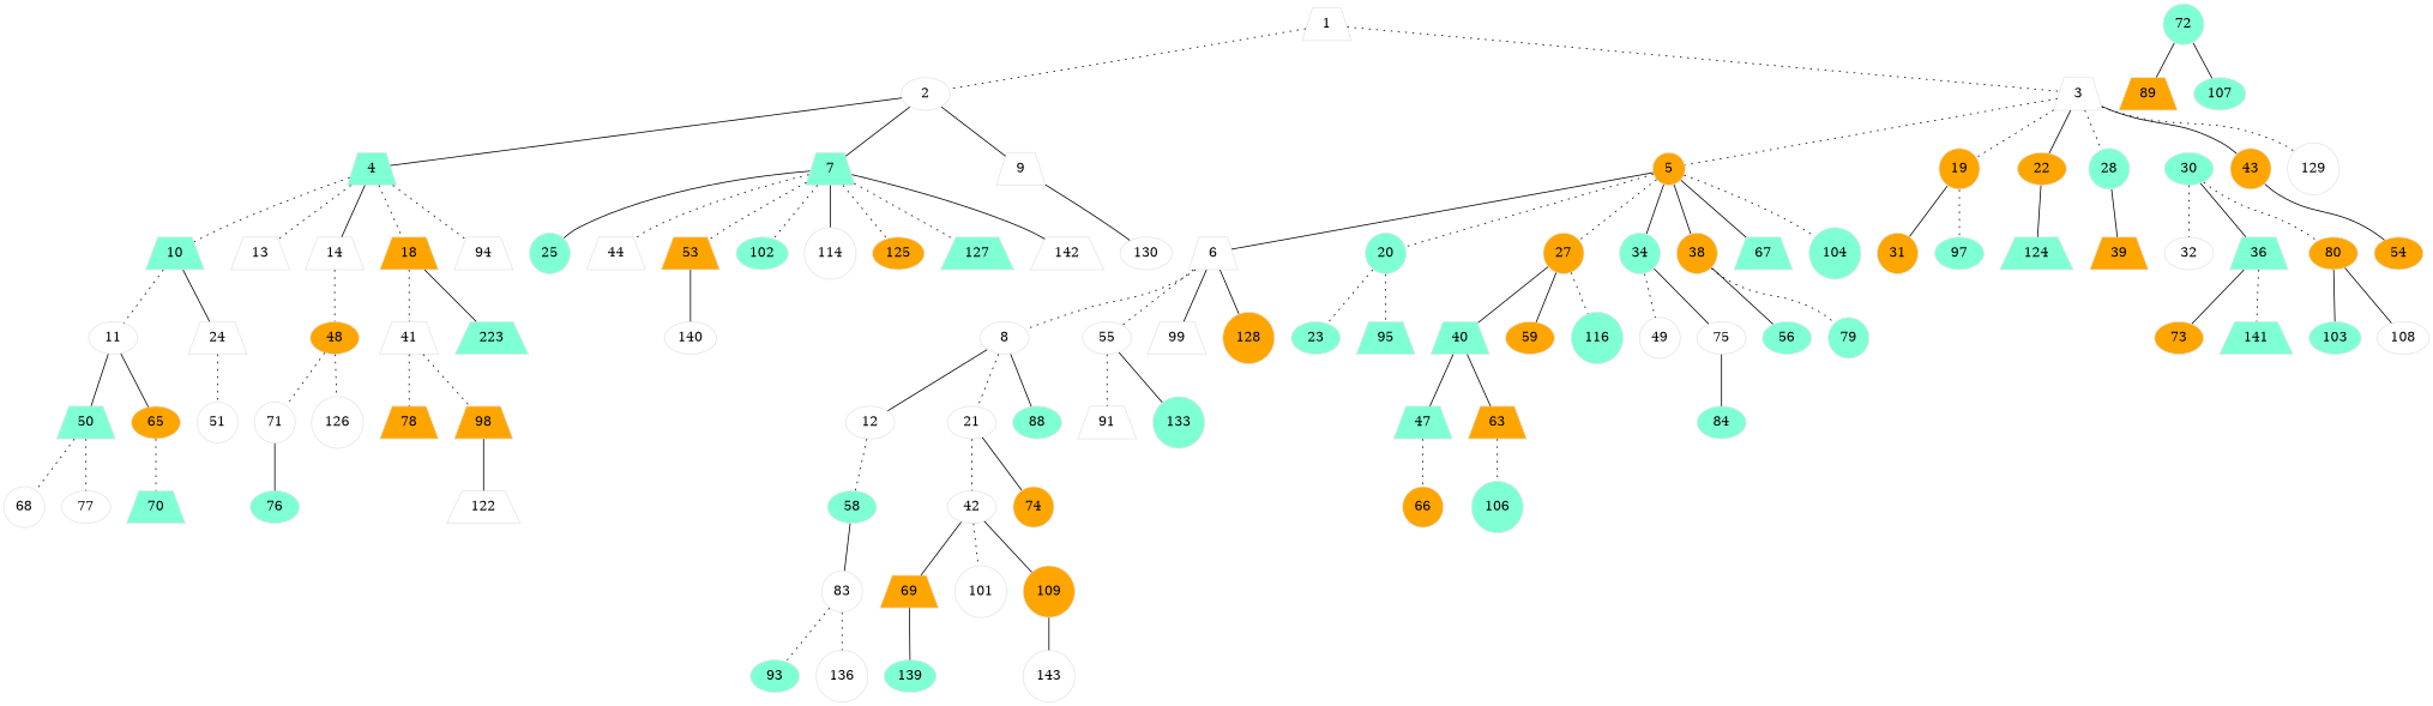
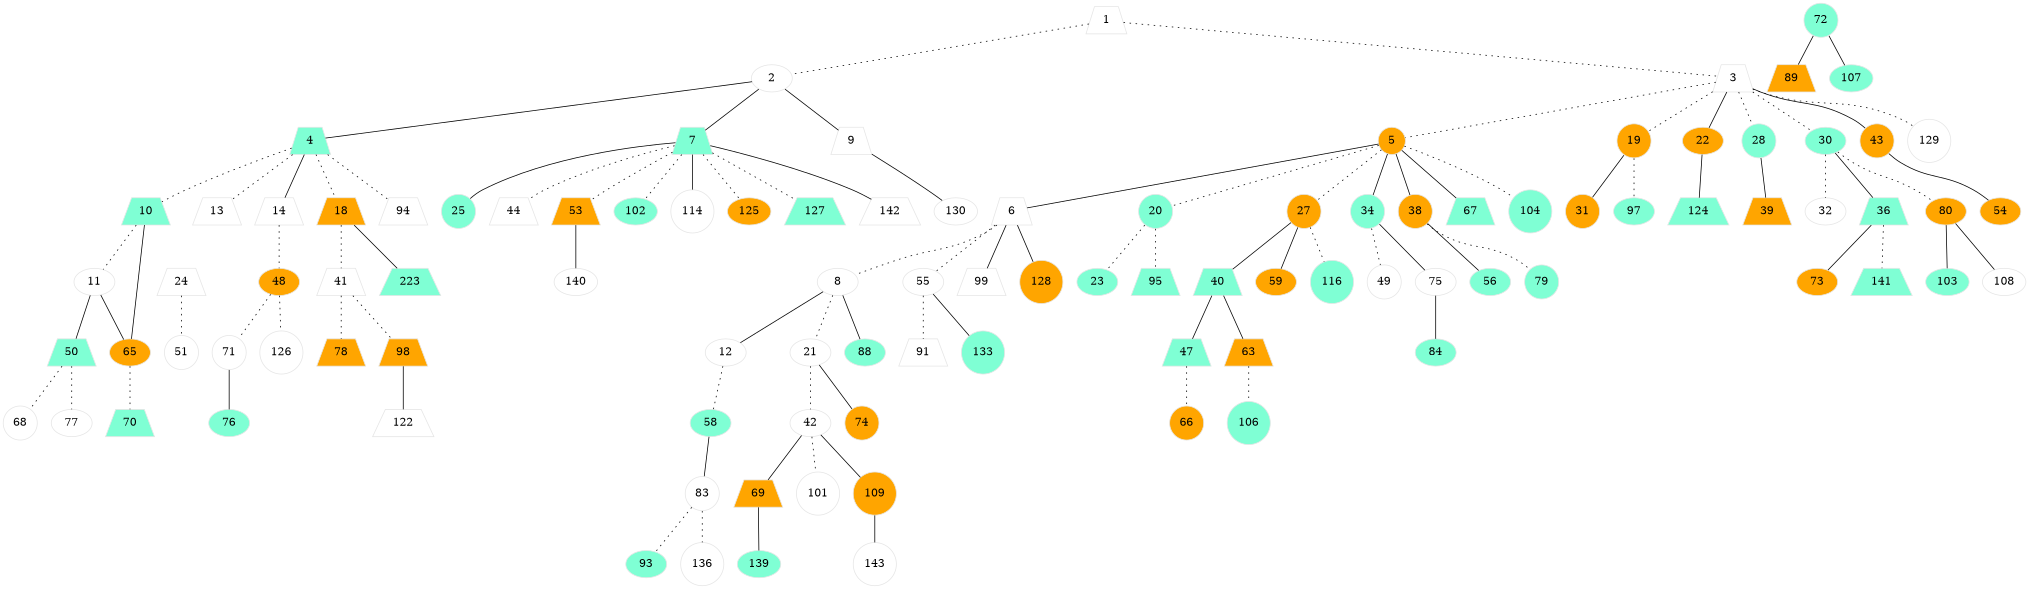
  graph {
    node [color=gray90 fillcolor=white shape=trapezium style=filled]
    edge [style=dotted]
    2 [shape=ellipse super="+110"]
    4 [fillcolor=aquamarine]
    7 [fillcolor=aquamarine super="+57"]
    9 [super="+46"]
    1
    3 [super="+16"]
    5 [fillcolor=orange shape=circle super="+17"]
    19 [fillcolor=orange shape=circle super="+37"]
    22 [fillcolor=orange shape=ellipse super="+100"]
    28 [fillcolor=aquamarine shape=circle super="+119"]
    30 [fillcolor=aquamarine shape=ellipse super="+113"]
    43 [fillcolor=orange shape=circle super="+82"]
    129 [shape=circle]
    10 [fillcolor=aquamarine super="+15"]
    13 [super="+52"]
    14
    18 [fillcolor=orange super="+29"]
    94
    25 [fillcolor=aquamarine shape=circle]
    44
    53 [fillcolor=orange super="+85"]
    102 [fillcolor=aquamarine shape=ellipse]
    114 [shape=circle]
    125 [fillcolor=orange shape=ellipse]
    127 [fillcolor=aquamarine]
    142 [super="+145"]
    130 [shape=ellipse]
    6 [super="+111"]
    20 [fillcolor=aquamarine shape=circle super="+121"]
    27 [fillcolor=orange shape=circle super="+35"]
    34 [fillcolor=aquamarine shape=circle]
    38 [fillcolor=orange shape=circle]
    67 [fillcolor=aquamarine]
    104 [fillcolor=aquamarine shape=circle]
    31 [fillcolor=orange shape=circle]
    97 [fillcolor=aquamarine shape=ellipse]
    124 [fillcolor=aquamarine]
    39 [fillcolor=orange super="+134"]
    32 [shape=ellipse]
    36 [fillcolor=aquamarine super="+64"]
    80 [fillcolor=orange shape=ellipse super="+117"]
    54 [fillcolor=orange shape=ellipse]
    11 [shape=ellipse super="+132"]
    24 [super="+87"]
    48 [fillcolor=orange shape=ellipse super="+115"]
    41 [super="+62"]
    n47 [fillcolor=aquamarine label=223]
    8 [shape=ellipse super="+33"]
    55 [shape=ellipse super="+112"]
    99
    128 [fillcolor=orange shape=circle]
    23 [fillcolor=aquamarine shape=ellipse]
    95 [fillcolor=aquamarine]
    40 [fillcolor=aquamarine super="+137"]
    59 [fillcolor=orange shape=ellipse]
    116 [fillcolor=aquamarine shape=circle]
    49 [shape=circle]
    75 [shape=ellipse super="+81"]
    56 [fillcolor=aquamarine shape=ellipse super="+61"]
    79 [fillcolor=aquamarine shape=circle]
    12 [shape=ellipse super="+26"]
    21 [shape=ellipse super="+45"]
    88 [fillcolor=aquamarine shape=ellipse]
    91 [super="+144"]
    133 [fillcolor=aquamarine shape=circle]
    140 [shape=ellipse]
    58 [fillcolor=aquamarine shape=ellipse]
    42 [shape=ellipse super="+60"]
    74 [fillcolor=orange shape=circle]
    50 [fillcolor=aquamarine]
    65 [fillcolor=orange shape=ellipse super="+92"]
    51 [shape=circle]
    68 [shape=circle]
    77 [shape=ellipse]
    70 [fillcolor=aquamarine]
    72 [fillcolor=aquamarine shape=circle super="+118"]
    89 [fillcolor=orange]
    107 [fillcolor=aquamarine shape=ellipse]
    83 [shape=circle super="+135"]
    71 [shape=circle]
    126 [shape=circle]
    78 [fillcolor=orange super="+120"]
    98 [fillcolor=orange super="+105"]
    69 [fillcolor=orange]
    101 [shape=circle]
    109 [fillcolor=orange shape=circle]
    47 [fillcolor=aquamarine]
    63 [fillcolor=orange]
    73 [fillcolor=orange shape=ellipse]
    141 [fillcolor=aquamarine]
    103 [fillcolor=aquamarine shape=ellipse]
    108 [shape=ellipse]
    84 [fillcolor=aquamarine shape=ellipse super="+90"]
    66 [fillcolor=orange shape=circle super="+96"]
    106 [fillcolor=aquamarine shape=circle]
    122
    139 [fillcolor=aquamarine shape=ellipse]
    143 [shape=circle]
    76 [fillcolor=aquamarine shape=ellipse super="+138"]
    93 [fillcolor=aquamarine shape=ellipse]
    136 [shape=circle]
    2 -- 4 [style=solid]
    2 -- 7 [style=solid]
    2 -- 9 [style=solid]
    4 -- 10
    4 -- 13
    4 -- 14 [style=solid]
    4 -- 18
    4 -- 94
    7 -- 25 [style=solid]
    7 -- 44
    7 -- 53
    7 -- 102
    7 -- 114 [style=solid]
    7 -- 125
    7 -- 127
    7 -- 142 [style=solid]
    9 -- 130 [style=solid]
    1 -- 2
    1 -- 3
    3 -- 5
    3 -- 19
    3 -- 22 [style=solid]
    3 -- 28
+   3 -- 30
    3 -- 43 [style=solid]
    3 -- 129
    5 -- 6 [style=solid]
    5 -- 20
    5 -- 27
    5 -- 34 [style=solid]
    5 -- 38 [style=solid]
    5 -- 67 [style=solid]
    5 -- 104
    19 -- 31 [style=solid]
    19 -- 97
    22 -- 124 [style=solid]
    28 -- 39 [style=solid]
    30 -- 32
    30 -- 36 [style=solid]
    30 -- 80
    43 -- 54 [style=solid]
    10 -- 11
-   10 -- 24 [style=solid]
+   10 -- 65 [style=solid]
    14 -- 48
    18 -- 41
    18 -- n47 [style=solid]
    53 -- 140 [style=solid]
    6 -- 8
    6 -- 55
    6 -- 99 [style=solid]
    6 -- 128 [style=solid]
    20 -- 23
    20 -- 95
    27 -- 40 [style=solid]
    27 -- 59 [style=solid]
    27 -- 116
    34 -- 49
    34 -- 75 [style=solid]
    38 -- 56 [style=solid]
    38 -- 79
    36 -- 73 [style=solid]
    36 -- 141
    80 -- 103 [style=solid]
    80 -- 108 [style=solid]
    11 -- 50 [style=solid]
    11 -- 65 [style=solid]
    24 -- 51
    48 -- 71
    48 -- 126
    41 -- 78
    41 -- 98
    8 -- 12 [style=solid]
    8 -- 21
    8 -- 88 [style=solid]
    55 -- 91
    55 -- 133 [style=solid]
    40 -- 47 [style=solid]
    40 -- 63 [style=solid]
    75 -- 84 [style=solid]
    12 -- 58
    21 -- 42
    21 -- 74 [style=solid]
    58 -- 83 [style=solid]
    42 -- 69 [style=solid]
    42 -- 101
    42 -- 109 [style=solid]
    50 -- 68
    50 -- 77
    65 -- 70
    72 -- 89 [style=solid]
    72 -- 107 [style=solid]
    83 -- 93
    83 -- 136
    71 -- 76 [style=solid]
    98 -- 122 [style=solid]
    69 -- 139 [style=solid]
    109 -- 143 [style=solid]
    47 -- 66
    63 -- 106
  }
